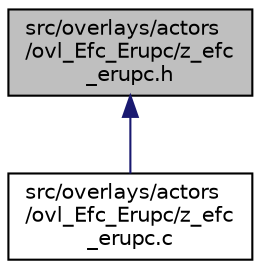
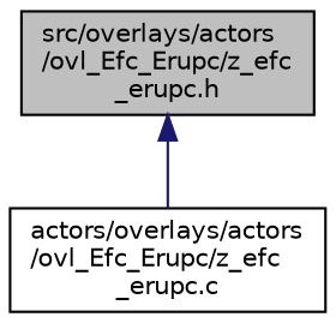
  digraph {
    node [color=black fontname=Helvetica fontsize=10 shape=record style=filled]
    n1 [fillcolor=grey75 fontcolor=black height=0.2 label="src/overlays/actors\l/ovl_Efc_Erupc/z_efc\l_erupc.h" width=0.4]
-   n2 [fillcolor=white height=0.2 label="src/overlays/actors\l/ovl_Efc_Erupc/z_efc\l_erupc.c" width=0.4]
+   n2 [fillcolor=white height=0.2 label="actors/overlays/actors\l/ovl_Efc_Erupc/z_efc\l_erupc.c" width=0.4]
    n1 -> n2 [color=midnightblue dir=back fontname=Helvetica fontsize=10 labelfontname=Helvetica labelfontsize=10 style=solid]
  }
